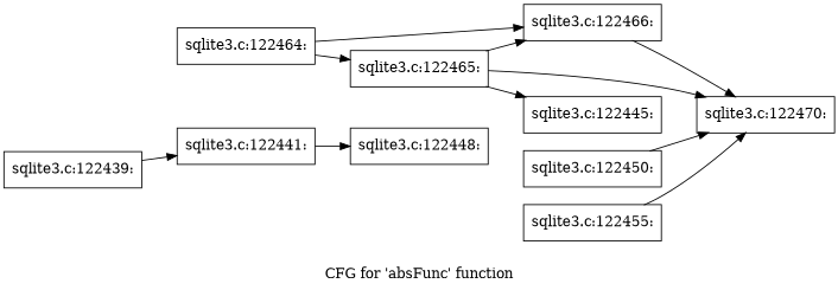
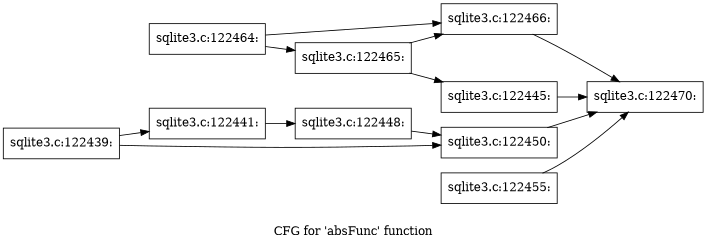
  digraph {
    label="CFG for 'absFunc' function"
    rankdir=LR
    node [shape=record]
    n1 [label="{sqlite3.c:122464:}"]
    n2 [label="{sqlite3.c:122465:}"]
    n3 [label="{sqlite3.c:122466:}"]
    n4 [label="{sqlite3.c:122439:}"]
    n5 [label="{sqlite3.c:122441:}"]
    n6 [label="{sqlite3.c:122450:}"]
    n7 [label="{sqlite3.c:122455:}"]
    n8 [label="{sqlite3.c:122470:}"]
    n9 [label="{sqlite3.c:122445:}"]
    n10 [label="{sqlite3.c:122448:}"]
    n1 -> n2
    n1 -> n3
    n2 -> n3
    n2 -> n9
    n3 -> n8
    n4 -> n5
+   n4 -> n6
    n5 -> n10
    n6 -> n8
    n7 -> n8
-   n2 -> n8
+   n9 -> n8
+   n10 -> n6
  }
